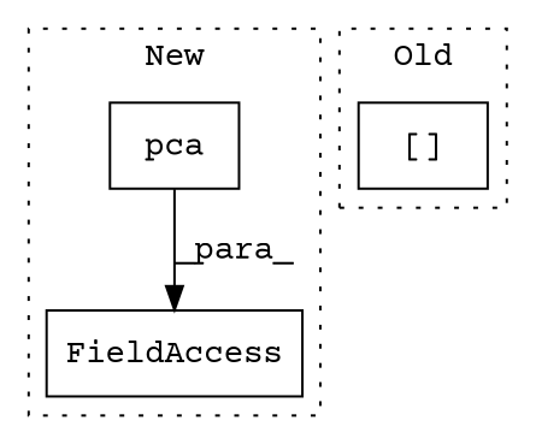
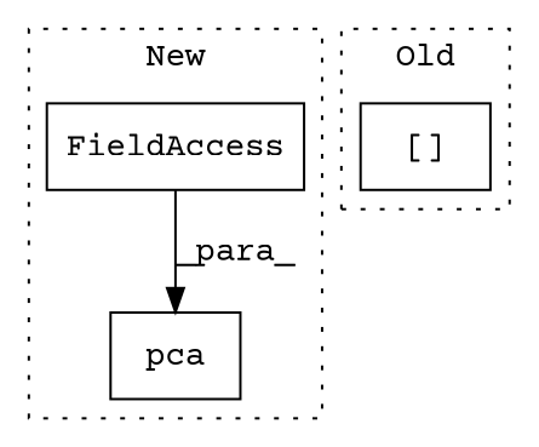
  digraph {
    fontname="Courier Prime"
    node [shape=box fontname="Courier Prime"]
    n1 [a=32 l="4,1" label=pca s="3229,3240"]
    n2 [a=22 l=7 label=FieldAccess s=3233]
    n3 [a=2 l="6,1" label="[]" s="3841,3850"]
    subgraph cluster_1 {
      label=New
      style=dotted
      n1
      n2
    }
    subgraph cluster_2 {
      label=Old
      style=dotted
      n3
    }
-   n1 -> n2 [label=_para_ fontname="Courier Prime"]
+   n2 -> n1 [label=_para_ fontname="Courier Prime"]
  }
